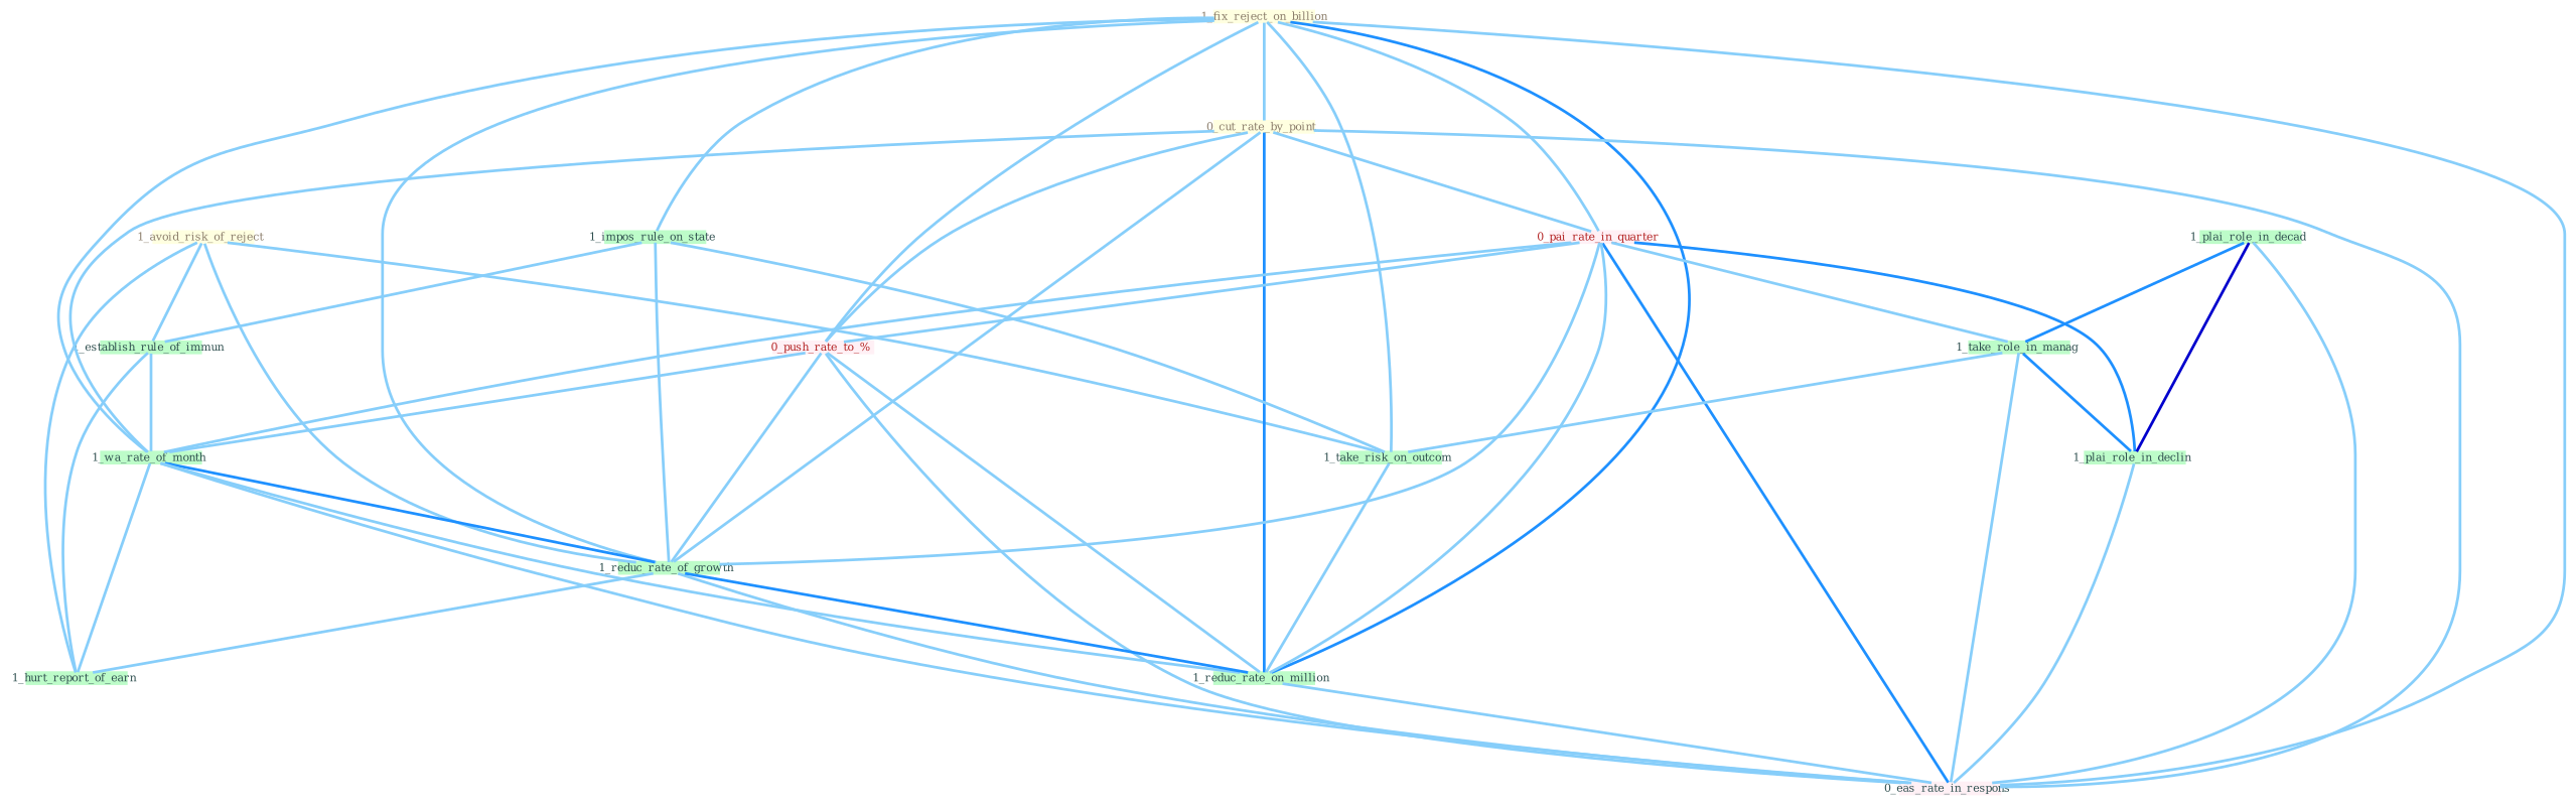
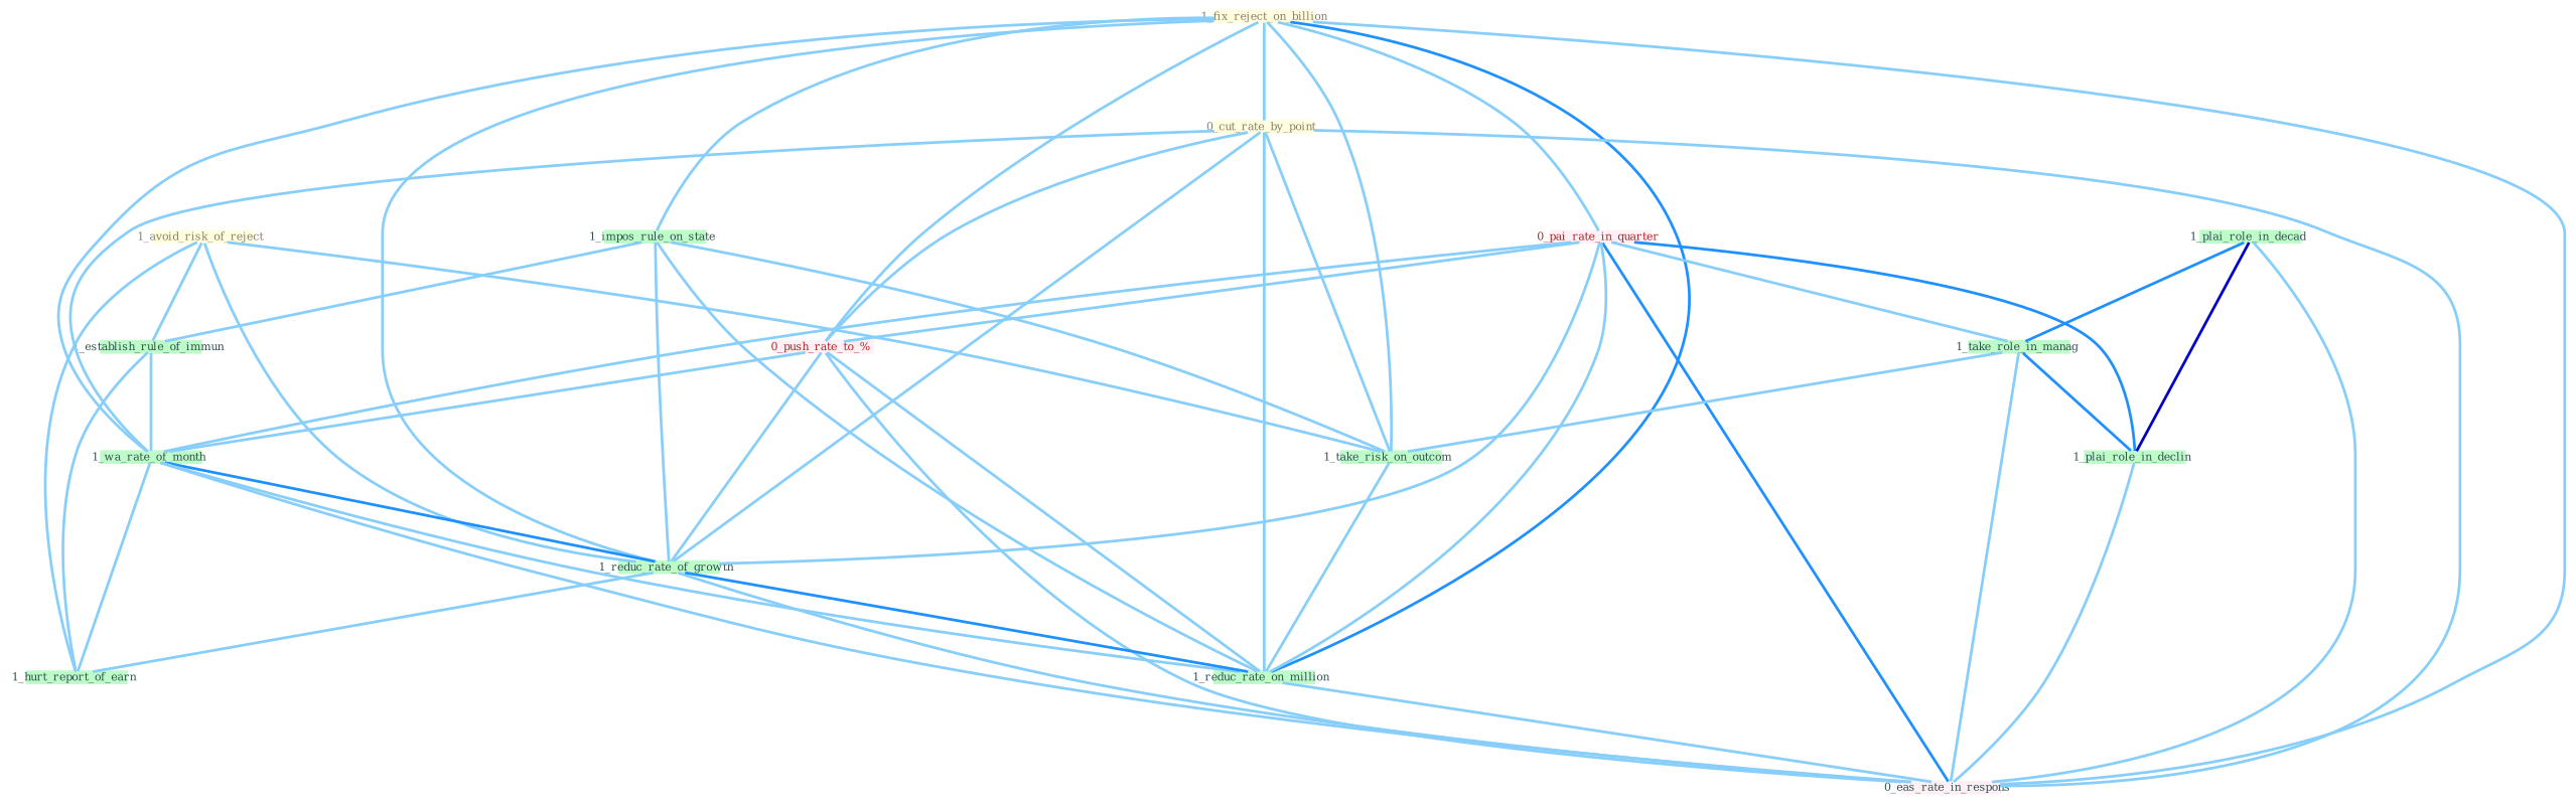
  graph {
    node [color="#BDFCC9" fixedsize=true fontcolor="#2f4f4f" fontsize=4 shape=polygon style=filled]
    edge [color="#87cefa" w=1]
    n1 [color="#ffffe0" fontcolor="#8b7d6b" height=.06 label="1_fix_reject_on_billion" width=.5]
    "1_avoid_risk_of_reject " [color="#ffffe0" fontcolor="#8b7d6b" height=.06 width=.5]
    "0_cut_rate_by_point " [color="#ffffe0" fontcolor="#8b7d6b" height=.06 width=.5]
    "0_pai_rate_in_quarter " [color="#fff0f5" fontcolor="#b22222" height=.06 width=.5]
    "0_push_rate_to_% " [color="#fff0f5" fontcolor="#b22222" height=.06 width=.5]
    "0_eas_rate_in_respons " [color="#fff0f5" height=.06 width=.5]
    "1_impos_rule_on_state " [height=.06 width=.5]
    "1_take_risk_on_outcom " [height=.06 width=.5]
    "1_wa_rate_of_month " [height=.06 width=.5]
    "1_reduc_rate_of_growth " [height=.06 width=.5]
    "1_reduc_rate_on_million " [height=.06 width=.5]
    "1_establish_rule_of_immun " [height=.06 width=.5]
    "1_hurt_report_of_earn " [height=.06 width=.5]
    "1_take_role_in_manag " [height=.06 width=.5]
    "1_plai_role_in_declin " [height=.06 width=.5]
    "1_plai_role_in_decad " [height=.06 width=.5]
    subgraph sub_1 {
      n1
      "1_avoid_risk_of_reject "
      "0_cut_rate_by_point "
    }
    subgraph sub_2 {
      "0_pai_rate_in_quarter "
      "0_push_rate_to_% "
      "0_eas_rate_in_respons "
    }
    n1 -- "0_cut_rate_by_point "
    n1 -- "0_pai_rate_in_quarter "
    n1 -- "0_push_rate_to_% "
    n1 -- "0_eas_rate_in_respons "
    n1 -- "1_impos_rule_on_state "
    n1 -- "1_take_risk_on_outcom "
    n1 -- "1_wa_rate_of_month "
    n1 -- "1_reduc_rate_of_growth "
    n1 -- "1_reduc_rate_on_million " [color="#1e90ff" w=2]
    "1_avoid_risk_of_reject " -- "1_take_risk_on_outcom "
    "1_avoid_risk_of_reject " -- "1_reduc_rate_of_growth "
    "1_avoid_risk_of_reject " -- "1_establish_rule_of_immun "
    "1_avoid_risk_of_reject " -- "1_hurt_report_of_earn "
-   "0_cut_rate_by_point " -- "0_pai_rate_in_quarter "
+   "0_cut_rate_by_point " -- "1_take_risk_on_outcom "
    "0_cut_rate_by_point " -- "0_push_rate_to_% "
    "0_cut_rate_by_point " -- "0_eas_rate_in_respons "
    "0_cut_rate_by_point " -- "1_wa_rate_of_month "
    "0_cut_rate_by_point " -- "1_reduc_rate_of_growth "
-   "0_cut_rate_by_point " -- "1_reduc_rate_on_million " [color="#1e90ff"]
+   "0_cut_rate_by_point " -- "1_reduc_rate_on_million "
    "0_pai_rate_in_quarter " -- "0_push_rate_to_% "
    "0_pai_rate_in_quarter " -- "0_eas_rate_in_respons " [color="#1e90ff" w=2]
    "0_pai_rate_in_quarter " -- "1_wa_rate_of_month "
    "0_pai_rate_in_quarter " -- "1_reduc_rate_of_growth "
    "0_pai_rate_in_quarter " -- "1_reduc_rate_on_million "
    "0_pai_rate_in_quarter " -- "1_take_role_in_manag "
    "0_pai_rate_in_quarter " -- "1_plai_role_in_declin " [color="#1e90ff"]
    "0_push_rate_to_% " -- "0_eas_rate_in_respons "
    "0_push_rate_to_% " -- "1_wa_rate_of_month "
    "0_push_rate_to_% " -- "1_reduc_rate_of_growth "
    "0_push_rate_to_% " -- "1_reduc_rate_on_million "
    "1_impos_rule_on_state " -- "1_take_risk_on_outcom "
    "1_impos_rule_on_state " -- "1_reduc_rate_of_growth "
+   "1_impos_rule_on_state " -- "1_reduc_rate_on_million "
    "1_impos_rule_on_state " -- "1_establish_rule_of_immun "
    "1_take_risk_on_outcom " -- "1_reduc_rate_on_million "
    "1_wa_rate_of_month " -- "0_eas_rate_in_respons "
    "1_wa_rate_of_month " -- "1_reduc_rate_of_growth " [color="#1e90ff" w=2]
    "1_wa_rate_of_month " -- "1_reduc_rate_on_million "
    "1_wa_rate_of_month " -- "1_hurt_report_of_earn "
    "1_reduc_rate_of_growth " -- "0_eas_rate_in_respons "
    "1_reduc_rate_of_growth " -- "1_reduc_rate_on_million " [color="#1e90ff" w=2]
    "1_reduc_rate_of_growth " -- "1_hurt_report_of_earn "
    "1_reduc_rate_on_million " -- "0_eas_rate_in_respons "
    "1_establish_rule_of_immun " -- "1_wa_rate_of_month "
    "1_establish_rule_of_immun " -- "1_hurt_report_of_earn "
    "1_take_role_in_manag " -- "0_eas_rate_in_respons "
    "1_take_role_in_manag " -- "1_take_risk_on_outcom "
    "1_take_role_in_manag " -- "1_plai_role_in_declin " [color="#1e90ff" w=2]
    "1_plai_role_in_declin " -- "0_eas_rate_in_respons "
    "1_plai_role_in_decad " -- "0_eas_rate_in_respons "
    "1_plai_role_in_decad " -- "1_take_role_in_manag " [color="#1e90ff" w=2]
    "1_plai_role_in_decad " -- "1_plai_role_in_declin " [color="#0000cd" w=3]
  }
